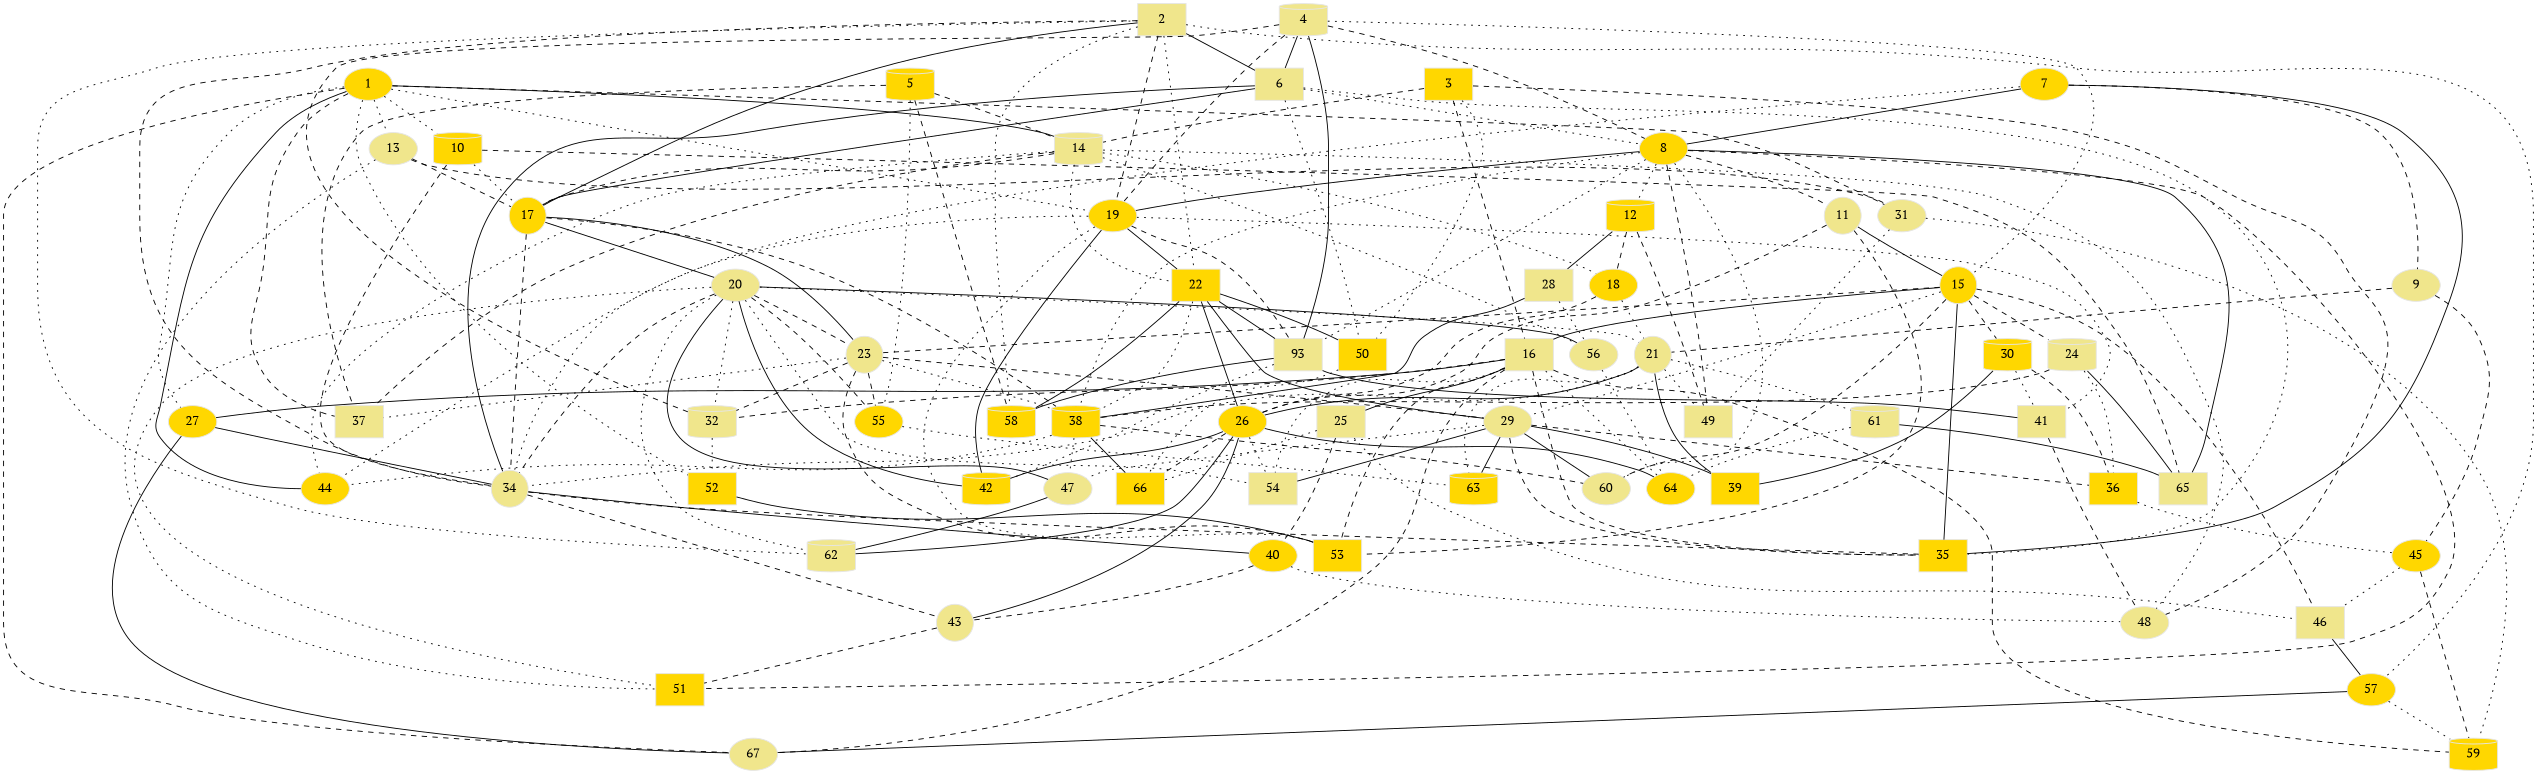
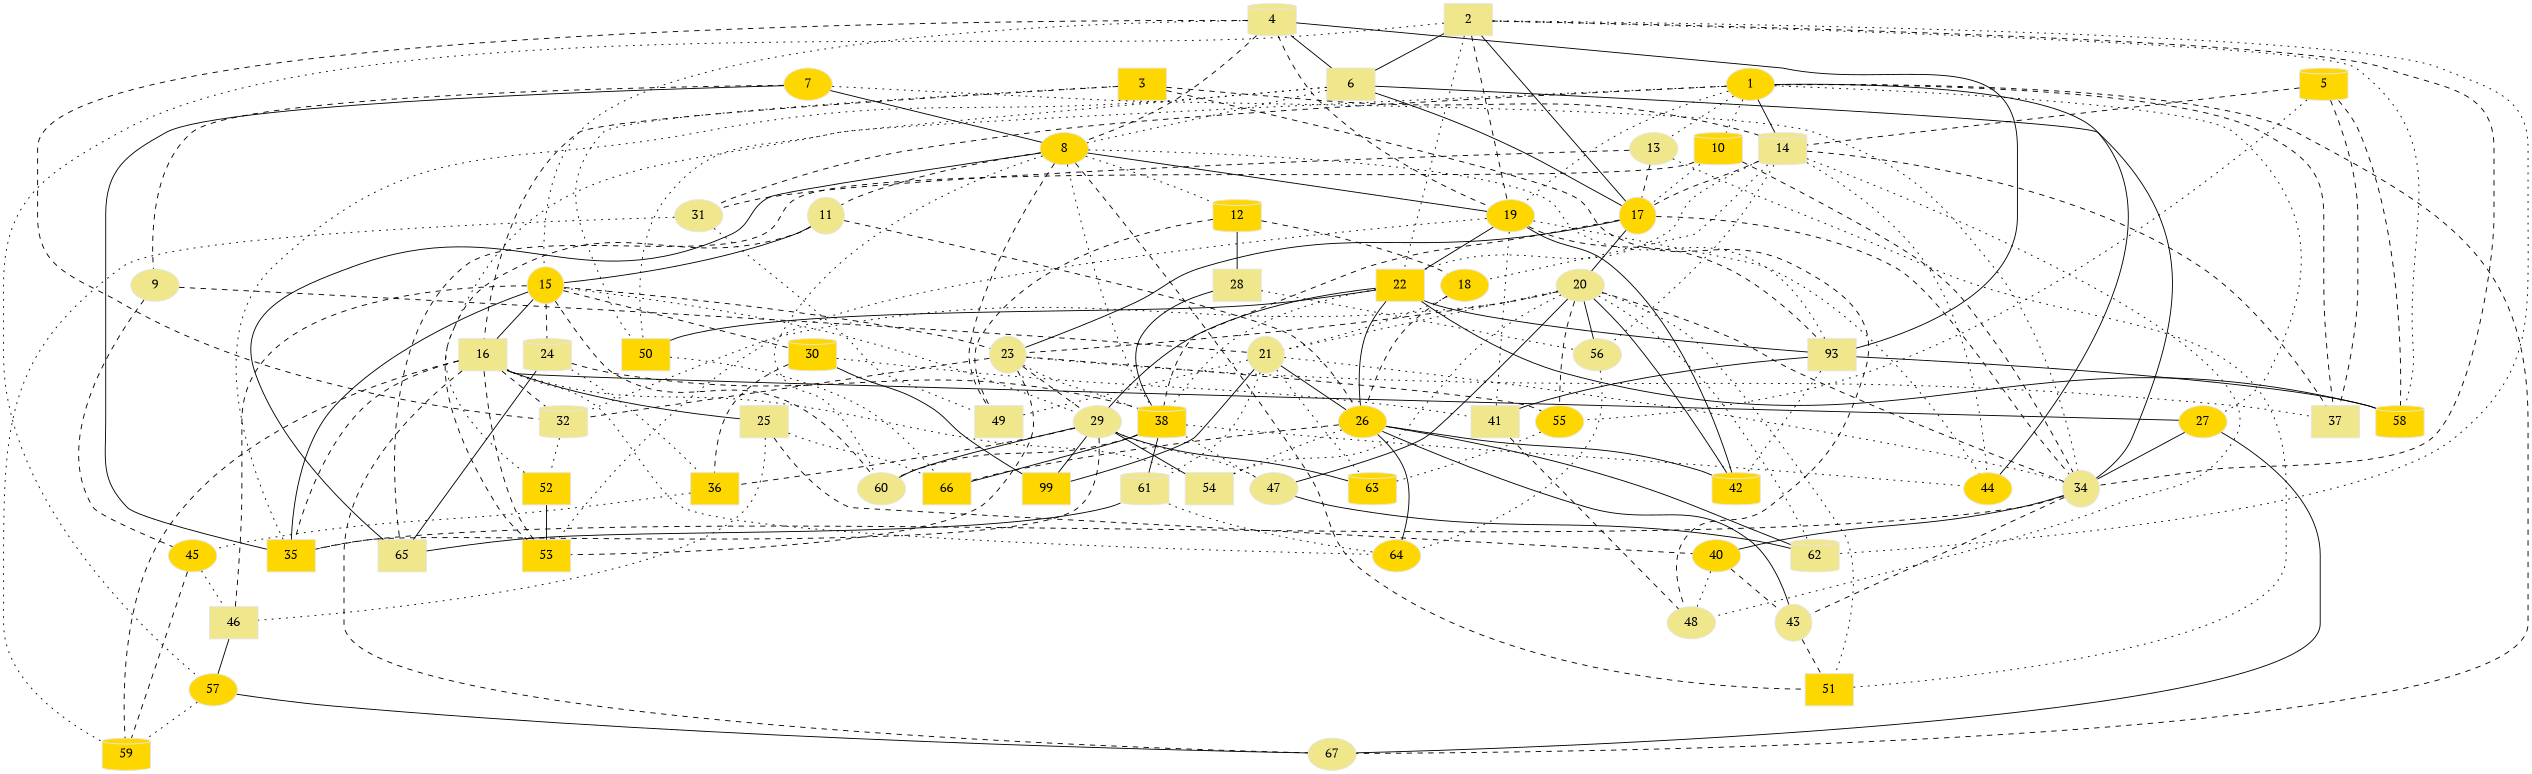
  graph {
    fontname="PT Serif"
    node [color=gray90 fillcolor=gold fontname="PT Serif" shape=ellipse style=filled]
    edge [fontname="PT Serif" style=dotted weight=1.0]
    10 [shape=cylinder]
    1
    13 [fillcolor=khaki]
    14 [fillcolor=khaki shape=cylinder]
    19
    27
    31 [fillcolor=khaki]
    37 [fillcolor=khaki shape=box]
    44
    52 [shape=box]
    67 [fillcolor=khaki]
    17 [shape=circle]
    34 [fillcolor=khaki shape=circle]
    65 [fillcolor=khaki shape=box]
    51 [shape=box]
    22 [shape=box]
    48 [fillcolor=khaki]
    18
    56 [fillcolor=khaki]
    n20 [fillcolor=khaki label=93 shape=box]
    53 [shape=box]
    41 [fillcolor=khaki shape=box]
    42 [shape=cylinder]
    49 [fillcolor=khaki shape=box]
    59 [shape=cylinder]
    2 [fillcolor=khaki shape=box]
    6 [fillcolor=khaki shape=box]
    57
    58 [shape=cylinder]
    62 [fillcolor=khaki shape=cylinder]
    50 [shape=box]
    8
    35 [shape=box]
    38 [shape=cylinder]
    23 [fillcolor=khaki shape=circle]
    20 [fillcolor=khaki]
    26
    29 [fillcolor=khaki]
    40
    43 [fillcolor=khaki shape=circle]
    3 [shape=box]
    16 [fillcolor=khaki shape=box]
    32 [fillcolor=khaki shape=cylinder]
    25 [fillcolor=khaki shape=box]
    54 [fillcolor=khaki shape=box]
    64
    66 [shape=box]
    4 [fillcolor=khaki shape=cylinder]
    15 [shape=circle]
    11 [fillcolor=khaki shape=circle]
    12 [shape=cylinder]
    60 [fillcolor=khaki]
    24 [fillcolor=khaki shape=cylinder]
    30 [shape=cylinder]
    46 [fillcolor=khaki shape=box]
    5 [shape=cylinder]
    55
    63 [shape=cylinder]
    7
    9 [fillcolor=khaki]
    21 [fillcolor=khaki shape=circle]
    45
    28 [fillcolor=khaki shape=box]
    47 [fillcolor=khaki]
    61 [fillcolor=khaki shape=cylinder]
-   39 [shape=box]
+   39 [shape=box label=99]
    36 [shape=box]
    10 -- 17
    10 -- 34 [style=dashed]
    10 -- 65 [style=dashed]
    1 -- 10
    1 -- 13
    1 -- 14 [style=solid]
    1 -- 19
    1 -- 27
    1 -- 31 [style=dashed]
    1 -- 37 [style=dashed]
    1 -- 44 [style=solid]
    1 -- 52
    1 -- 67 [style=dashed]
    13 -- 31 [style=dashed]
    13 -- 17 [style=dashed]
    13 -- 51
    14 -- 37 [style=dashed]
    14 -- 44
    14 -- 17 [style=dashed]
    14 -- 22
    14 -- 48
    14 -- 18
    14 -- 56
    19 -- 44
    19 -- 22 [style=solid weight=2.0]
    19 -- n20 [style=dashed weight=2.0]
    19 -- 53
    19 -- 41
    19 -- 42 [style=solid]
    27 -- 67 [style=solid]
    27 -- 34 [style=solid]
    31 -- 49
    31 -- 59
    52 -- 53 [style=solid]
    17 -- 34 [style=dashed]
    17 -- 38 [style=dashed]
    17 -- 23 [style=solid]
    17 -- 20 [style=solid]
    34 -- 35 [style=dashed]
    34 -- 40 [style=solid]
    34 -- 43 [style=dashed]
    22 -- n20 [style=solid]
    22 -- 58 [style=solid]
    22 -- 50 [style=solid]
    22 -- 38
    22 -- 26 [style=solid]
    22 -- 29 [style=solid]
    18 -- 26 [style=dashed]
    18 -- 21
    56 -- 64
    n20 -- 41 [style=solid]
    n20 -- 42
    n20 -- 58 [style=solid]
    41 -- 48 [style=dashed]
    2 -- 19 [style=dashed]
    2 -- 17 [style=solid]
    2 -- 34 [style=dashed]
    2 -- 22 [weight=3.0]
    2 -- 6 [style=solid]
    2 -- 57
    2 -- 58
    2 -- 62
    6 -- 17 [style=solid weight=2.0]
    6 -- 34 [style=solid weight=2.0]
    6 -- 50
    6 -- 8
    6 -- 35 [weight=2.0]
    57 -- 67 [style=solid]
    57 -- 59
    50 -- 66
    8 -- 19 [style=solid]
    8 -- 65 [style=solid]
    8 -- 51 [style=dashed]
    8 -- n20
    8 -- 49 [style=dashed]
    8 -- 38
    8 -- 11 [style=dashed]
    8 -- 12
    8 -- 60
    38 -- 44
    38 -- 66 [style=solid]
    38 -- 60 [style=dashed]
    38 -- 47
+   38 -- 61 [style=solid]
    23 -- 37
    23 -- 53 [style=dashed]
    23 -- 38
    23 -- 29 [style=dashed]
    23 -- 32 [style=dashed weight=2.0]
    23 -- 55 [style=dashed]
    20 -- 34 [style=dashed]
    20 -- 51
    20 -- 56 [style=solid]
    20 -- 42 [style=solid]
    20 -- 62
    20 -- 23 [style=dashed]
    20 -- 32
    20 -- 54
    20 -- 55 [style=dashed]
    20 -- 21
    20 -- 47 [style=solid]
    26 -- 42 [style=solid]
    26 -- 62 [style=solid]
    26 -- 43 [style=solid]
    26 -- 54
    26 -- 64 [style=solid]
    26 -- 66 [style=dashed]
    29 -- 35 [style=dashed]
    29 -- 54 [style=solid]
    29 -- 60 [style=solid]
    29 -- 63 [style=solid weight=2.0]
    29 -- 47
    29 -- 39 [style=solid weight=2.0]
    29 -- 36 [style=dashed]
    40 -- 48
    40 -- 43 [style=dashed]
    43 -- 51 [style=dashed]
    3 -- 14 [style=dashed]
    3 -- 48 [style=dashed]
    3 -- 50
    3 -- 16 [style=dashed]
    16 -- 27 [style=solid]
    16 -- 67 [style=dashed]
    16 -- 53 [style=dashed]
    16 -- 59 [style=dashed]
    16 -- 35 [style=dashed]
    16 -- 32 [style=dashed]
    16 -- 25 [style=solid]
    16 -- 54
    16 -- 64
    32 -- 52
    25 -- 40 [style=dashed]
    25 -- 66
    25 -- 46
    4 -- 19 [style=dashed]
    4 -- n20 [style=solid]
    4 -- 6 [style=solid]
    4 -- 8 [style=dashed]
    4 -- 32 [style=dashed]
    4 -- 15
    15 -- 35 [style=solid weight=2.0]
    15 -- 23 [style=dashed]
    15 -- 29
    15 -- 16 [style=solid]
    15 -- 60 [style=dashed]
    15 -- 24 [style=dashed weight=2.0]
    15 -- 30 [style=dashed]
    15 -- 46 [style=dashed]
    11 -- 53 [style=dashed]
    11 -- 26 [style=dashed]
    11 -- 15 [style=solid]
    12 -- 18 [style=dashed]
    12 -- 49 [style=dashed]
    12 -- 28 [style=solid]
    24 -- 65 [style=solid]
    24 -- 38 [style=dashed]
    24 -- 36
    30 -- 41
    30 -- 39 [style=solid]
    30 -- 36 [style=dashed]
    46 -- 57 [style=solid]
    5 -- 14 [style=dashed]
    5 -- 37 [style=dashed]
    5 -- 58 [style=dashed]
    5 -- 55
    55 -- 63
    7 -- 34
    7 -- 8 [style=solid]
    7 -- 35 [style=solid]
    7 -- 9 [style=dashed]
    9 -- 21 [style=dashed weight=2.0]
    9 -- 45 [style=dashed]
    21 -- 34
    21 -- 49
    21 -- 26 [style=solid]
    21 -- 63
    21 -- 61
    21 -- 39 [style=solid]
    45 -- 59 [style=dashed]
    45 -- 46
    28 -- 56
    28 -- 38 [style=solid weight=2.0]
    47 -- 62 [style=solid]
    61 -- 65 [style=solid]
    61 -- 64
    36 -- 45
  }
